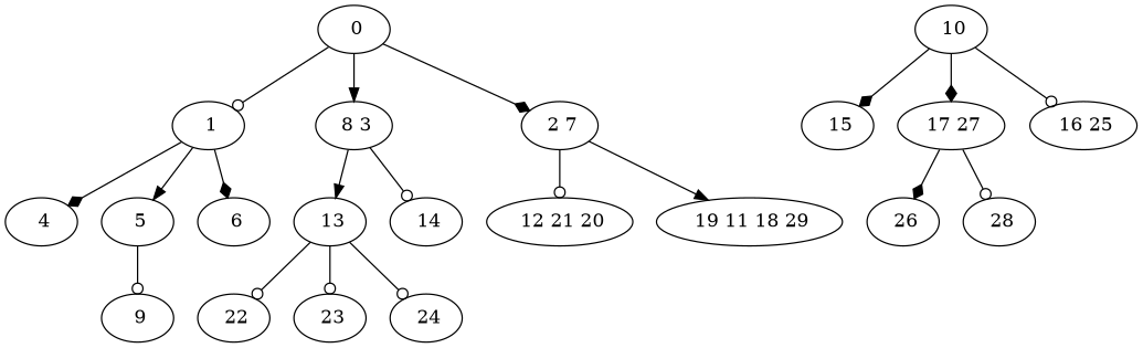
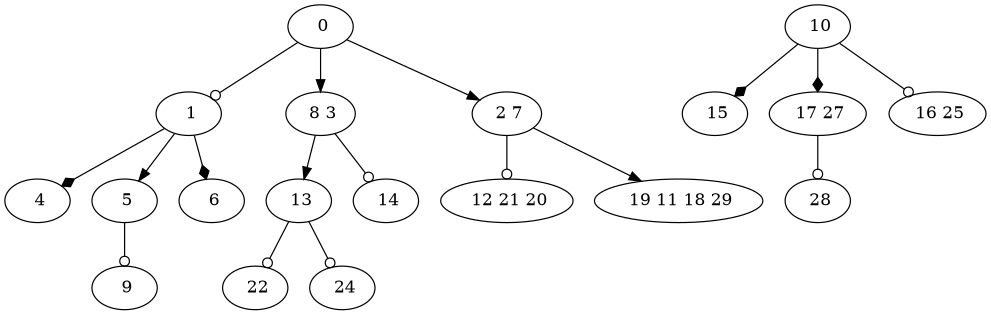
  digraph {
    fontname="DejaVu Serif"
    node [fontname="DejaVu Serif"]
    edge [arrowhead=odot fontname="DejaVu Serif"]
    " 0"
    " 1"
    " 8 3"
    " 2 7"
    " 4"
    " 5"
    " 6"
    " 13"
    " 14"
    " 12 21 20"
    " 19 11 18 29"
    " 9"
    " 22"
-   " 23"
    " 24"
    " 10"
    " 15"
    " 17 27"
    " 16 25"
-   " 26"
    " 28"
    " 0" -> " 1"
    " 0" -> " 8 3" [arrowhead=normal]
-   " 0" -> " 2 7" [arrowhead=diamond]
+   " 0" -> " 2 7" [arrowhead=normal]
    " 1" -> " 4" [arrowhead=diamond]
    " 1" -> " 5" [arrowhead=normal]
    " 1" -> " 6" [arrowhead=diamond]
    " 8 3" -> " 13" [arrowhead=normal]
    " 8 3" -> " 14"
    " 2 7" -> " 12 21 20"
    " 2 7" -> " 19 11 18 29" [arrowhead=normal]
    " 5" -> " 9"
    " 13" -> " 22"
-   " 13" -> " 23"
    " 13" -> " 24"
    " 10" -> " 15" [arrowhead=diamond]
    " 10" -> " 17 27" [arrowhead=diamond]
    " 10" -> " 16 25"
-   " 17 27" -> " 26" [arrowhead=diamond]
    " 17 27" -> " 28"
  }
